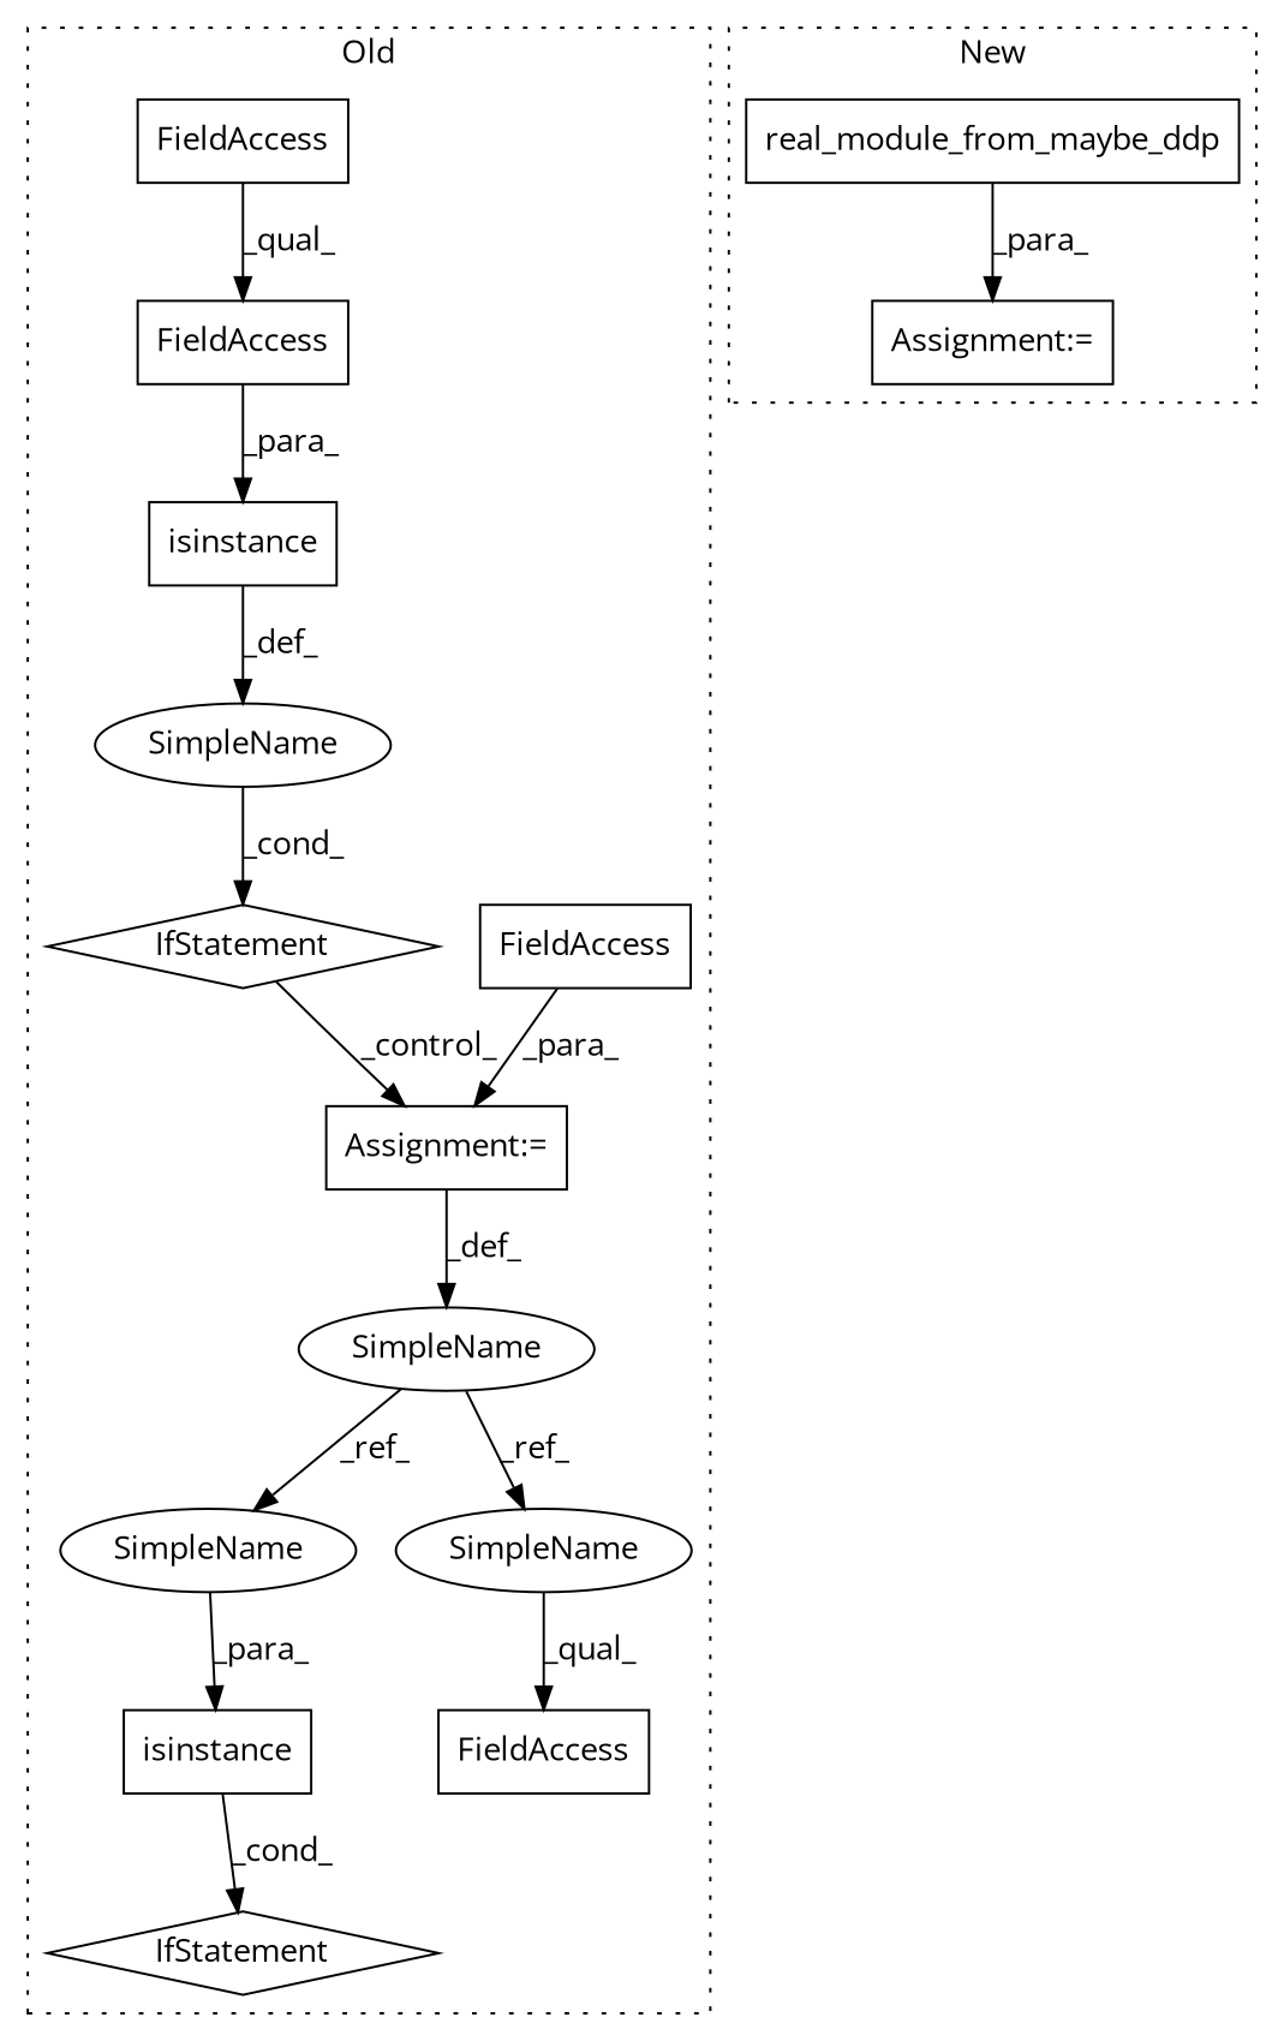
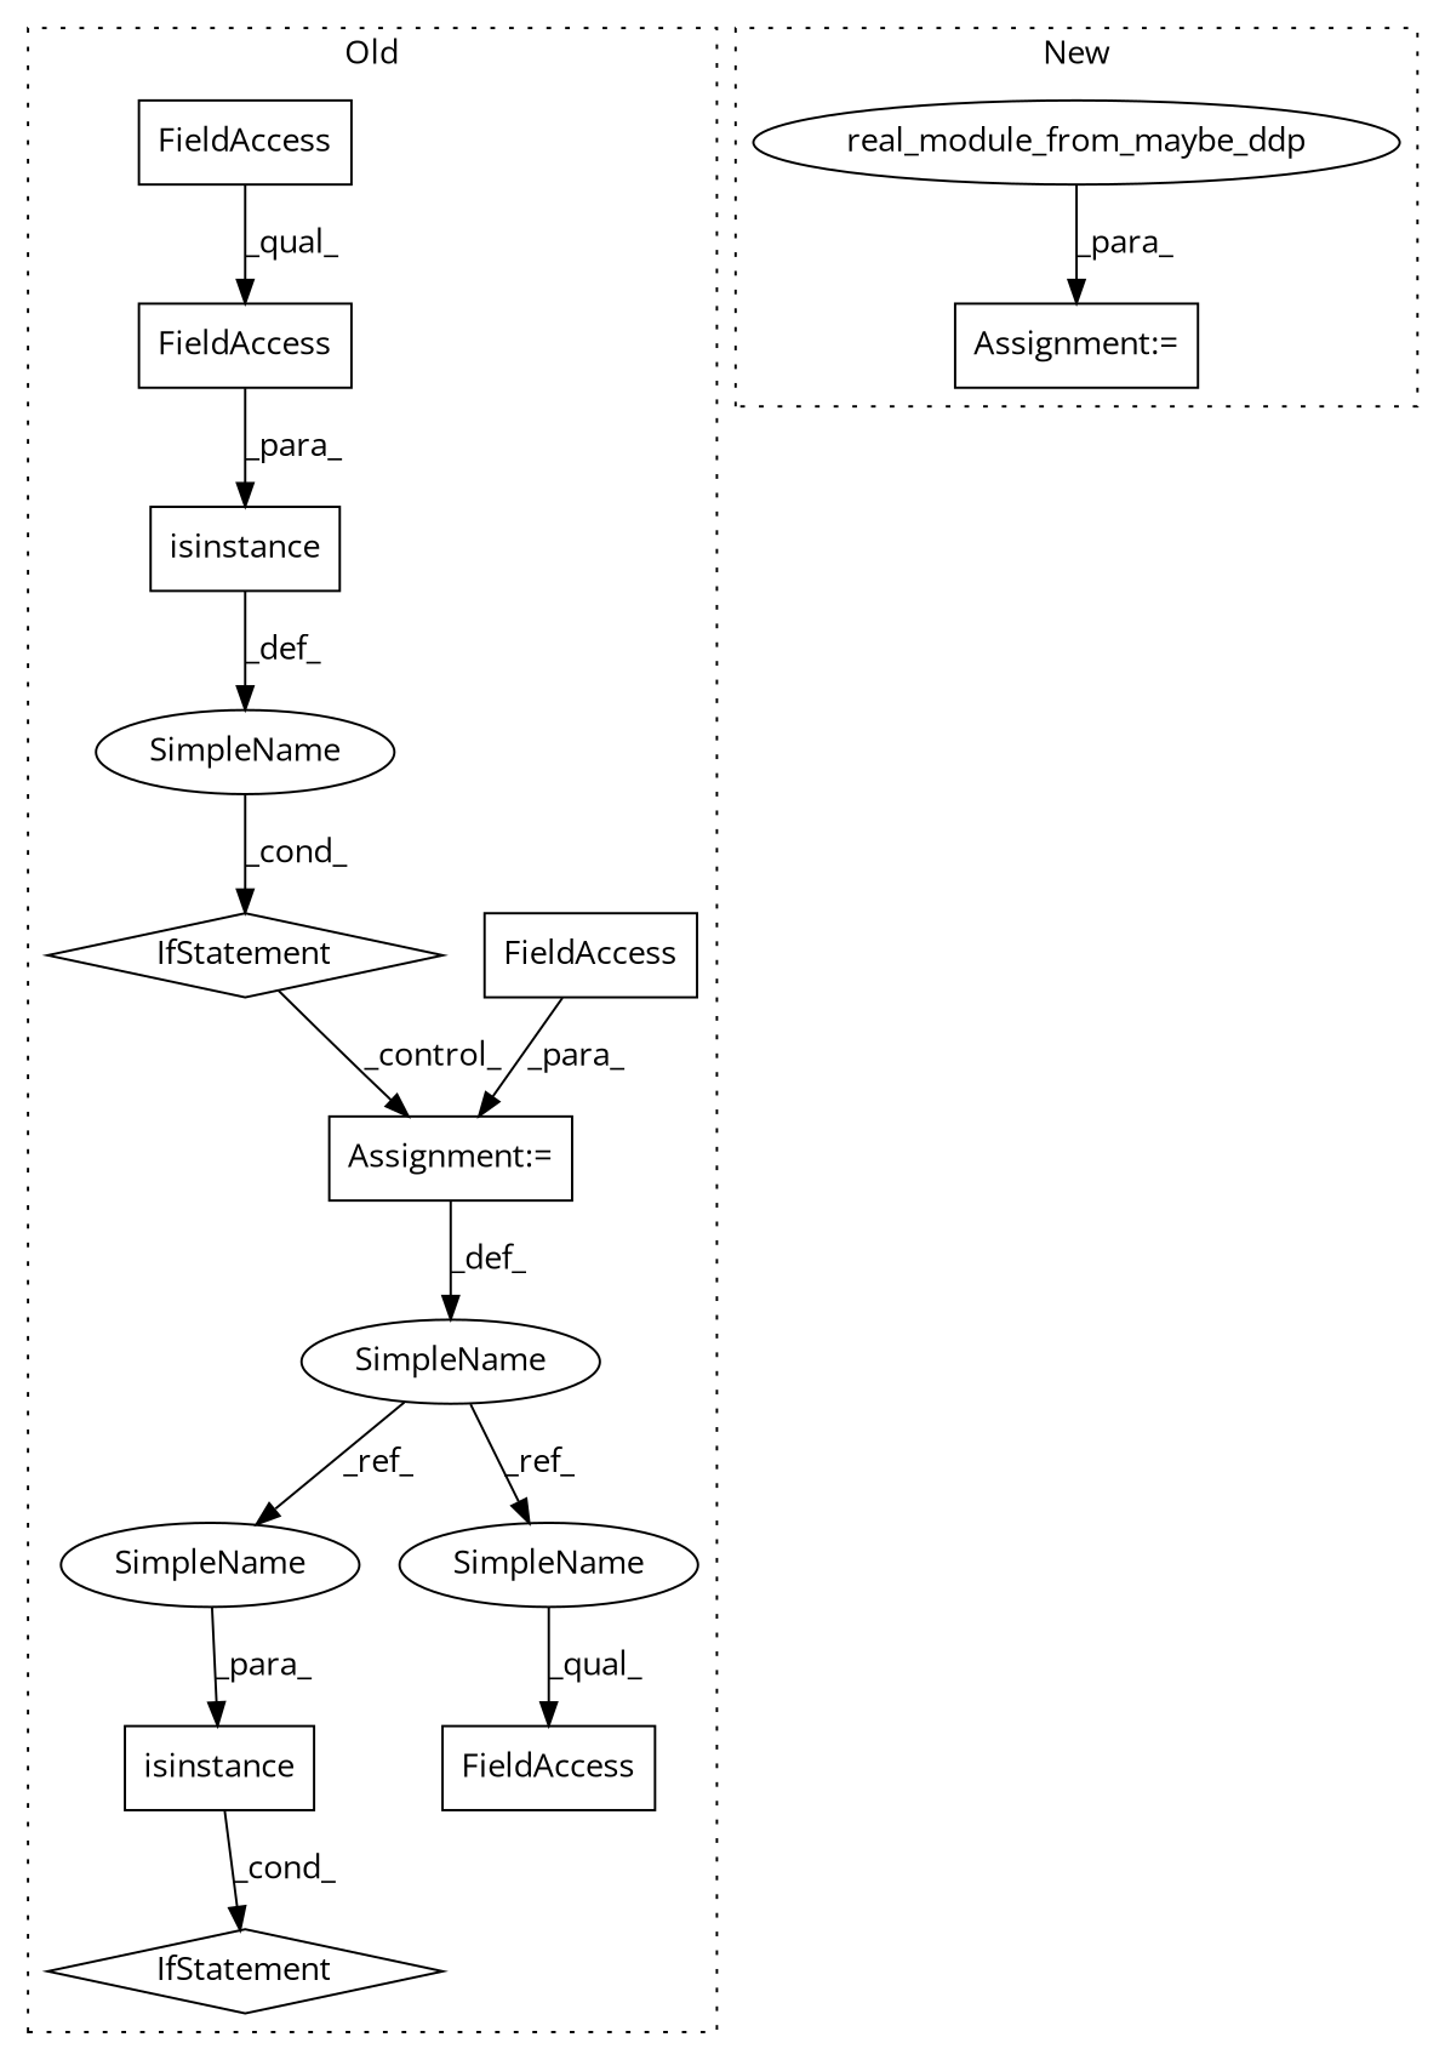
  digraph {
    fontname="Open Sans"
    node [a=42 l=5 s=4288 shape=box fontname="Open Sans"]
    edge [fontname="Open Sans"]
    n1 [a=25 l="4,2" label=IfStatement s="4157,4200" shape=diamond]
    n2 [label=SimpleName shape=ellipse l="" s=""]
    n3 [a=7 l=1 label="Assignment:=" s=4217]
    n4 [a=22 l=12 label=FieldAccess s=4218]
    n5 [a=22 l=13 label=FieldAccess]
    n6 [a=25 l="4,2" label=IfStatement s="4246,4276" shape=diamond]
    n7 [a=32 l="11,1" label=isinstance s="4161,4199"]
    n8 [a=22 l=21 label=FieldAccess s=4178]
    n9 [a=22 l=8 label=FieldAccess s=4178]
    n10 [a=32 l="11,1" label=isinstance s="4250,4275"]
    n11 [label=SimpleName s=4212 shape=ellipse]
    n12 [label=SimpleName s=4261 shape=ellipse]
    n13 [label=SimpleName shape=ellipse]
-   n14 [a=32 l="27,1" label=real_module_from_maybe_ddp s="3867,3899"]
+   n14 [a=32 l="27,1" label=real_module_from_maybe_ddp s="3867,3899" shape=ellipse]
    n15 [a=7 l=1 label="Assignment:=" s=3866]
    subgraph cluster_1 {
      label=Old
      style=dotted
      n1
      n2
      n3
      n4
      n5
      n6
      n7
      n8
      n9
      n10
      n11
      n12
      n13
    }
    subgraph cluster_2 {
      label=New
      style=dotted
      n14
      n15
    }
    n1 -> n3 [label=_control_]
    n2 -> n1 [label=_cond_]
    n3 -> n11 [label=_def_]
    n4 -> n3 [label=_para_]
    n7 -> n2 [label=_def_]
    n8 -> n7 [label=_para_]
    n9 -> n8 [label=_qual_]
    n10 -> n6 [label=_cond_]
    n11 -> n12 [label=_ref_]
    n11 -> n13 [label=_ref_]
    n12 -> n10 [label=_para_]
    n13 -> n5 [label=_qual_]
    n14 -> n15 [label=_para_]
  }
